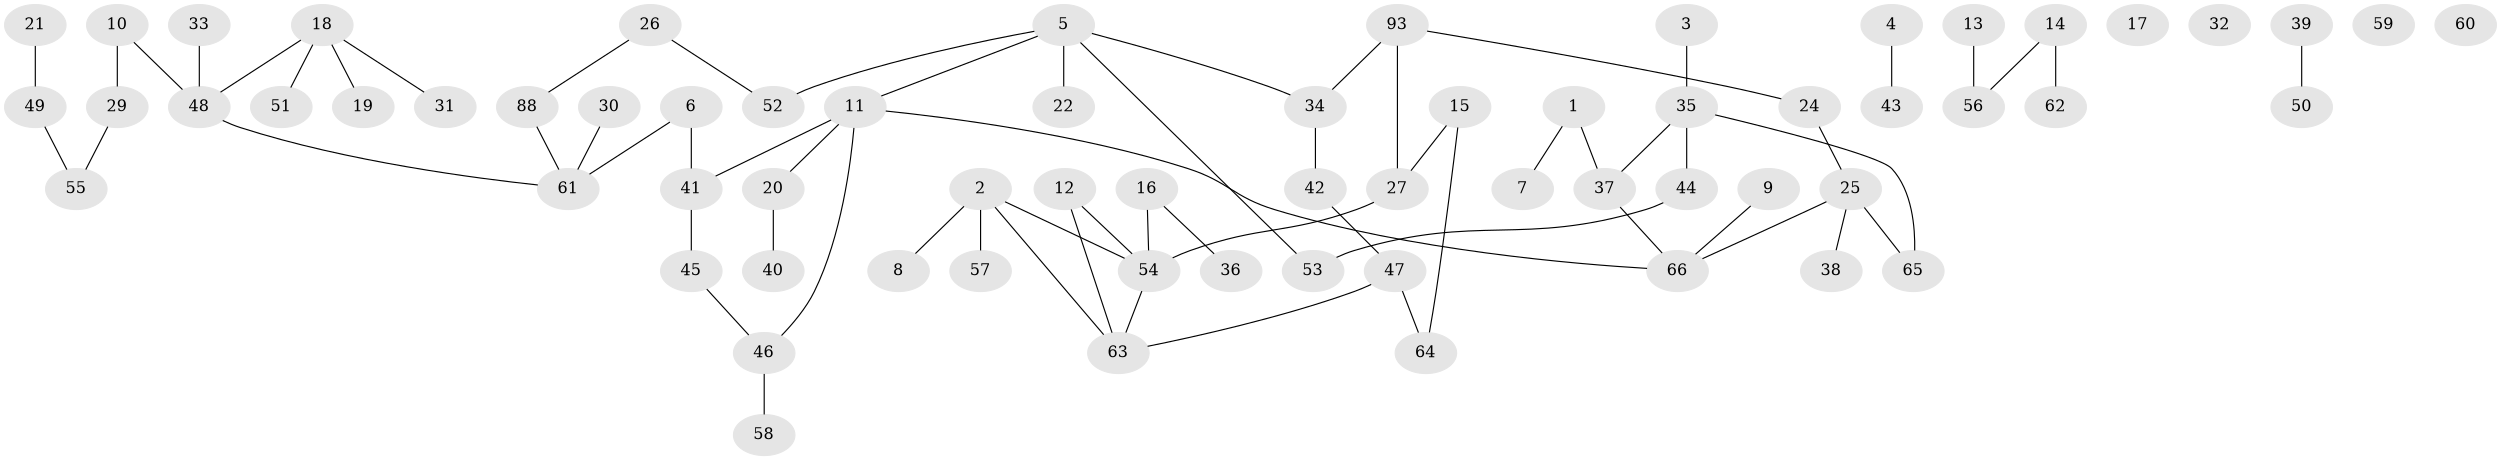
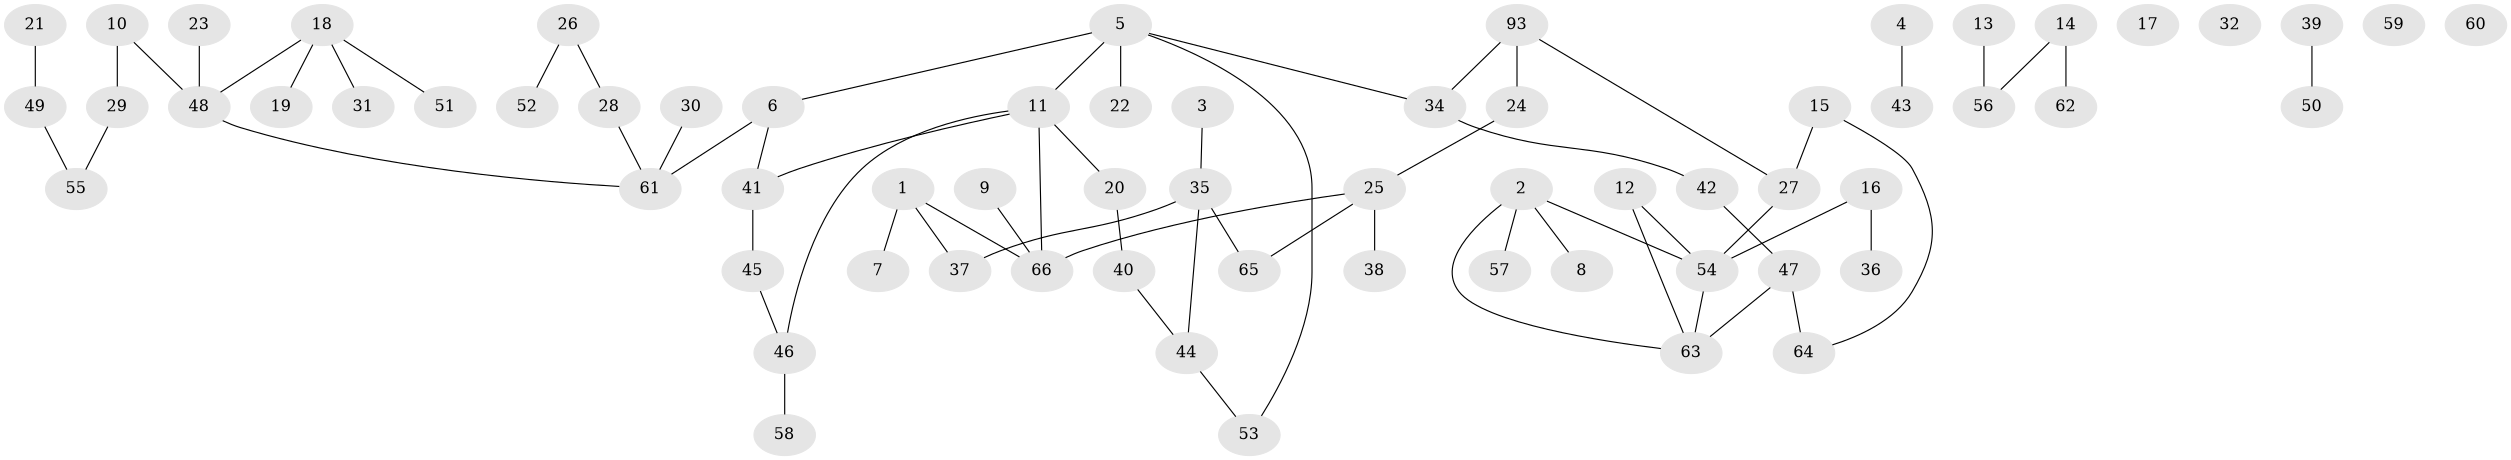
  graph {
    node [color=gray90 style=filled]
    1
    7
    37
    66
    2
    8
    54
    57
    63
    3
    35
    65
    44
    4
    43
    5
    11
    22
    34
    52
    53
    41
    46
    20
    42
    6
    61
    45
    9
    10
    29
    48
    55
    40
    58
    12
    13
    56
    14
    62
    15
    27
    64
    16
    36
    17
    18
    19
    31
    51
    21
    49
    n53 [label=93]
    24
    25
    38
    26
-   28 [label=88]
+   28
    30
    32
-   33
+   33 [label=23]
    47
    39
    50
    59
    60
    1 -- 7
    1 -- 37
-   37 -- 66
+   1 -- 66
    2 -- 8
    2 -- 54
    2 -- 57
    2 -- 63
    54 -- 63
    3 -- 35
    35 -- 37
    35 -- 65
    35 -- 44
    44 -- 53
    4 -- 43
    5 -- 11
    5 -- 22
    5 -- 34
-   5 -- 52
+   5 -- 6
    5 -- 53
    11 -- 66
    11 -- 41
    11 -- 46
    11 -- 20
    34 -- 42
    41 -- 45
    46 -- 58
    20 -- 40
    42 -- 47
    6 -- 41
    6 -- 61
    45 -- 46
    9 -- 66
    10 -- 29
    10 -- 48
    29 -- 55
    48 -- 61
+   40 -- 44
    12 -- 54
    12 -- 63
    13 -- 56
    14 -- 56
    14 -- 62
    15 -- 27
    15 -- 64
    27 -- 54
    16 -- 54
    16 -- 36
    18 -- 48
    18 -- 19
    18 -- 31
    18 -- 51
    21 -- 49
    49 -- 55
    n53 -- 34
    n53 -- 27
    n53 -- 24
    24 -- 25
    25 -- 66
    25 -- 65
    25 -- 38
    26 -- 52
    26 -- 28
    28 -- 61
    30 -- 61
    33 -- 48
    47 -- 63
    47 -- 64
    39 -- 50
  }
